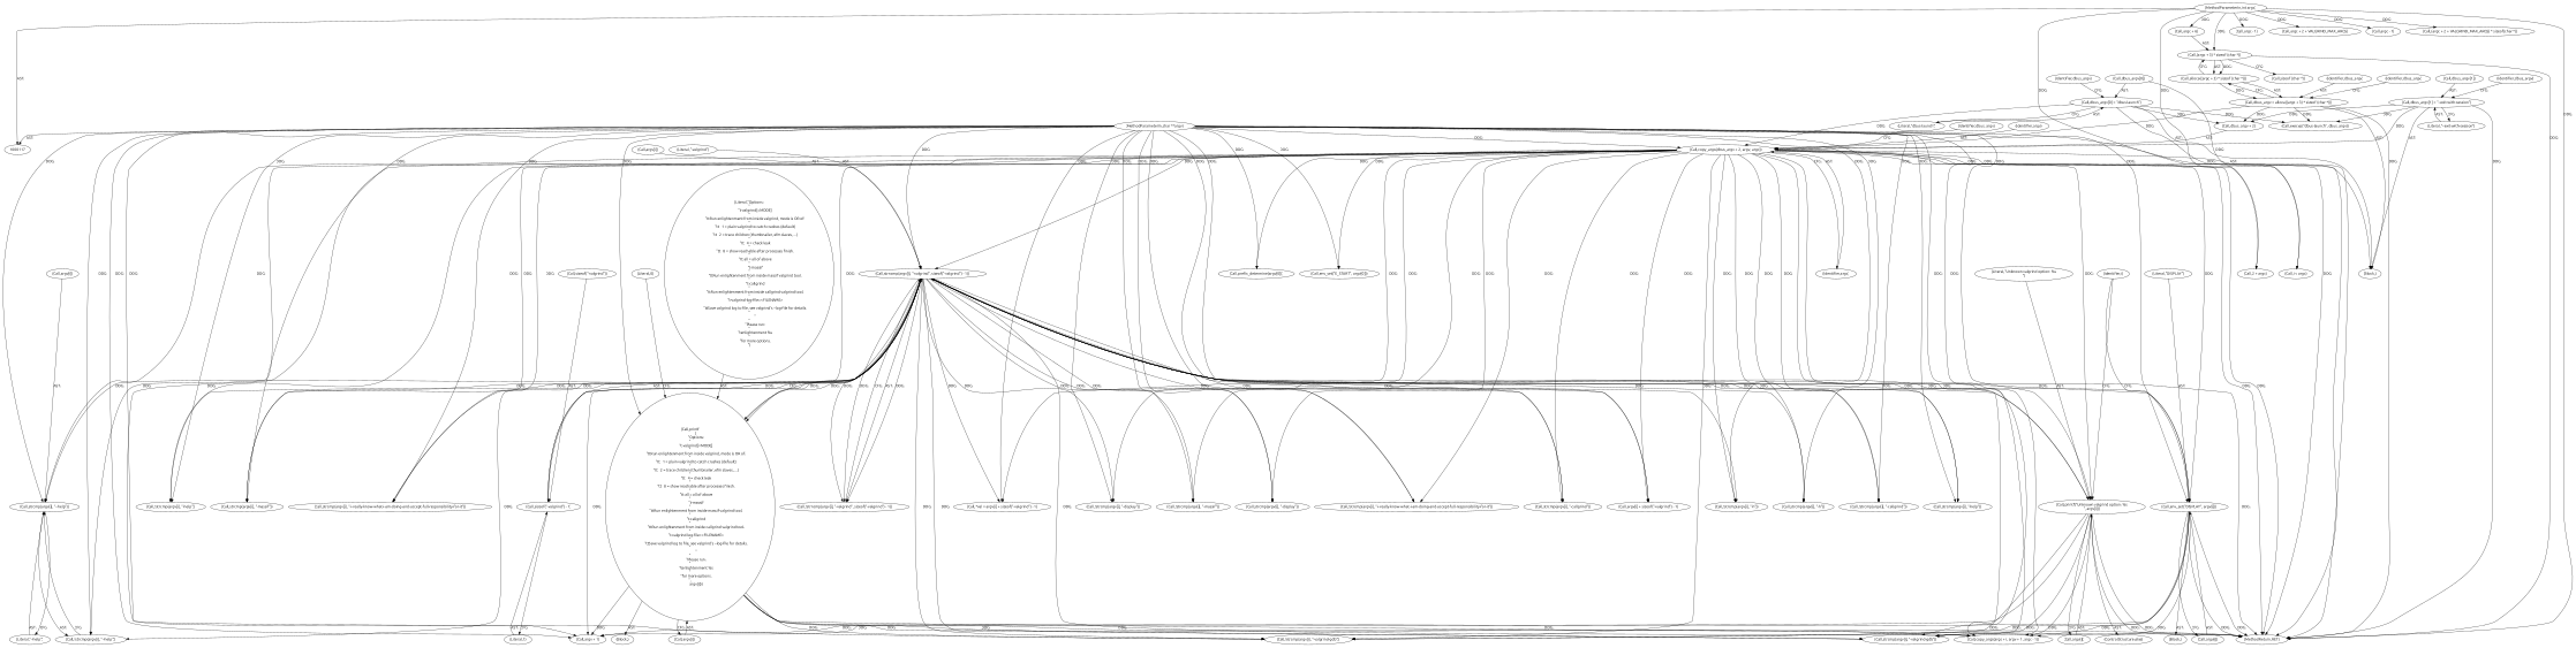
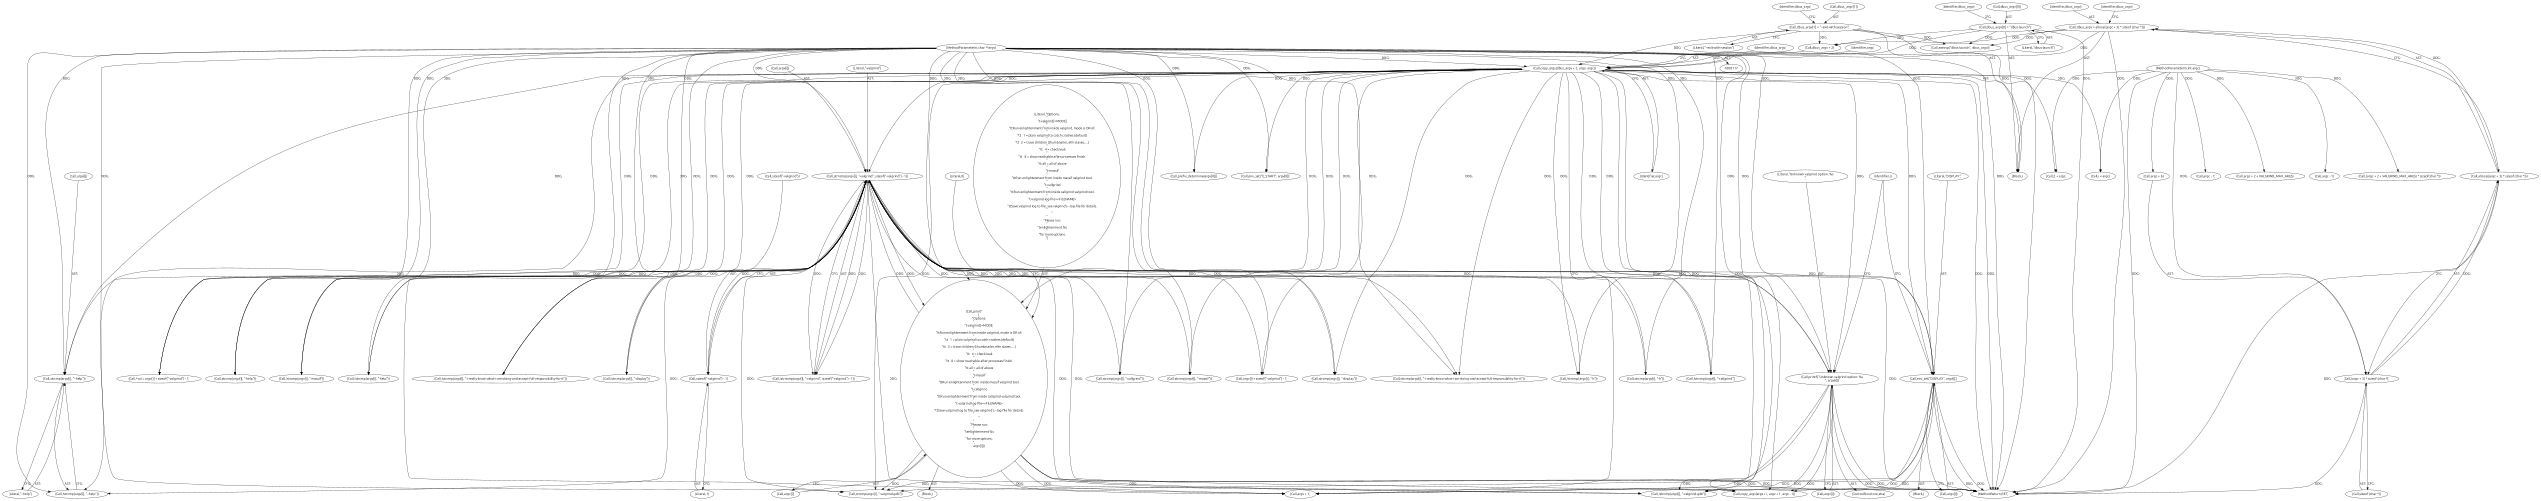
  digraph {
    fontname=Ubuntu
    node [fontname=Ubuntu]
    edge [fontname=Ubuntu]
    n1 [label="(Call,strcmp(argv[i], \"--help\"))"]
    n2 [label="(Literal,\"--help\")"]
    n3 [label="(Call,!strcmp(argv[i], \"--help\"))"]
    n4 [label="(Call,copy_args(dbus_argv + 2, argv, argc))"]
    n5 [label="(Call,strncmp(argv[i], \"-valgrind\", sizeof(\"-valgrind\") - 1))"]
    n6 [label="(Call,printf(\"Unknown valgrind option: %s\n\", argv[i]))"]
    n7 [label="(Call,printf\n             (\n               \"Options:\n\"\n               \"\t-valgrind[=MODE]\n\"\n               \"\t\tRun enlightenment from inside valgrind, mode is OR of:\n\"\n               \"\t\t   1 = plain valgrind to catch crashes (default)\n\"\n               \"\t\t   2 = trace children (thumbnailer, efm slaves, ...)\n\"\n               \"\t\t   4 = check leak\n\"\n               \"\t\t   8 = show reachable after processes finish.\n\"\n               \"\t\t all = all of above\n\"\n               \"\t-massif\n\"\n               \"\t\tRun enlightenment from inside massif valgrind tool.\n\"\n               \"\t-callgrind\n\"\n               \"\t\tRun enlightenment from inside callgrind valgrind tool.\n\"\n               \"\t-valgrind-log-file=<FILENAME>\n\"\n               \"\t\tSave valgrind log to file, see valgrind's --log-file for details.\n\"\n               \"\n\"\n               \"Please run:\n\"\n               \"\tenlightenment %s\n\"\n               \"for more options.\n\",\n               argv[i]))"]
    n8 [label="(Call,env_set(\"DISPLAY\", argv[i]))"]
    n9 [label="(Call,i < argc)"]
    n10 [label="(Call,!strcmp(argv[i], \"-i-really-know-what-i-am-doing-and-accept-full-responsibility-for-it\"))"]
    n11 [label="(Call,strcmp(argv[i], \"-callgrind\"))"]
    n12 [label="(Call,argv[i] + sizeof(\"-valgrind\") - 1)"]
    n13 [label="(Call,!strcmp(argv[i], \"-massif\"))"]
    n14 [label="(MethodReturn,RET)"]
    n15 [label="(Call,strcmp(argv[i], \"-i-really-know-what-i-am-doing-and-accept-full-responsibility-for-it\"))"]
    n16 [label="(Call,!strcmp(argv[i], \"-h\"))"]
    n17 [label="(Call,!strcmp(argv[i], \"-valgrind-gdb\"))"]
    n18 [label="(Call,argv + 1)"]
    n19 [label="(Call,strcmp(argv[i], \"-h\"))"]
    n20 [label="(Call,!strcmp(argv[i], \"-callgrind\"))"]
    n21 [label="(Call,env_set(\"E_START\", argv[0]))"]
    n22 [label="(Call,*val = argv[i] + sizeof(\"-valgrind\") - 1)"]
    n23 [label="(Call,strcmp(argv[i], \"-help\"))"]
    n24 [label="(Call,2 + argc)"]
    n25 [label="(Block,)"]
    n26 [label="(Call,!strcmp(argv[i], \"-help\"))"]
    n27 [label="(Call,strcmp(argv[i], \"-valgrind-gdb\"))"]
    n28 [label="(Call,copy_args(args + i, argv + 1, argc - 1))"]
    n29 [label="(Call,strcmp(argv[i], \"-massif\"))"]
    n30 [label="(Call,!strcmp(argv[i], \"-display\"))"]
    n31 [label="(Call,prefix_determine(argv[0]))"]
    n32 [label="(Identifier,argc)"]
    n33 [label="(Call,strcmp(argv[i], \"-display\"))"]
    n34 [label="(Call,sizeof(\"-valgrind\") - 1)"]
    n35 [label="(Call,!strncmp(argv[i], \"-valgrind\", sizeof(\"-valgrind\") - 1))"]
    n36 [label="(Call,argv[i])"]
    n37 [label="(ControlStructure,else)"]
    n38 [label="(Block,)"]
    n39 [label="(Call,argv[i])"]
    n40 [label="(Call,argv[i])"]
    n41 [label="(Block,)"]
    n42 [label="(Call,dbus_argv[1] = \"--exit-with-session\")"]
    n43 [label="(Call,execvp(\"dbus-launch\", dbus_argv))"]
    n44 [label="(Literal,\"--exit-with-session\")"]
    n45 [label="(Call,dbus_argv + 2)"]
    n46 [label="(Call,dbus_argv[0] = \"dbus-launch\")"]
    n47 [label="(Literal,\"dbus-launch\")"]
    n48 [label="(Call,dbus_argv = alloca((argc + 3) * sizeof (char *)))"]
    n49 [label="(Call,alloca((argc + 3) * sizeof (char *)))"]
    n50 [label="(Call,(argc + 3) * sizeof (char *))"]
    n51 [label="(Call,sizeof (char *))"]
    n52 [label="(MethodParameterIn,int argc)"]
    n53 [label="(Call,argc + 6)"]
    n54 [label="(Call,argc - 1)"]
    n55 [label="(Call,argc + 2 + VALGRIND_MAX_ARGS)"]
    n56 [label="(Call,argc - 1)"]
    n57 [label="(Call,(argc + 2 + VALGRIND_MAX_ARGS) * sizeof(char *))"]
    1000117
    n59 [label="(MethodParameterIn,char **argv)"]
    n60 [label="(Literal,1)"]
    n61 [label="(Identifier,dbus_argv)"]
    n62 [label="(Literal,\"Unknown valgrind option: %s\n\")"]
    n63 [label="(Call,dbus_argv[0])"]
    n64 [label="(Call,sizeof(\"-valgrind\"))"]
    n65 [label="(Literal,0)"]
    n66 [label="(Identifier,dbus_argv)"]
    n67 [label="(Literal,\"-valgrind\")"]
    n68 [label="(Identifier,dbus_argv)"]
    n69 [label="(Identifier,i)"]
    n70 [label="(Identifier,dbus_argv)"]
    n71 [label="(Call,argv[i])"]
    n72 [label="(Identifier,argv)"]
    n73 [label="(Identifier,dbus_argv)"]
    n74 [label="(Literal,\"Options:\n\"\n               \"\t-valgrind[=MODE]\n\"\n               \"\t\tRun enlightenment from inside valgrind, mode is OR of:\n\"\n               \"\t\t   1 = plain valgrind to catch crashes (default)\n\"\n               \"\t\t   2 = trace children (thumbnailer, efm slaves, ...)\n\"\n               \"\t\t   4 = check leak\n\"\n               \"\t\t   8 = show reachable after processes finish.\n\"\n               \"\t\t all = all of above\n\"\n               \"\t-massif\n\"\n               \"\t\tRun enlightenment from inside massif valgrind tool.\n\"\n               \"\t-callgrind\n\"\n               \"\t\tRun enlightenment from inside callgrind valgrind tool.\n\"\n               \"\t-valgrind-log-file=<FILENAME>\n\"\n               \"\t\tSave valgrind log to file, see valgrind's --log-file for details.\n\"\n               \"\n\"\n               \"Please run:\n\"\n               \"\tenlightenment %s\n\"\n               \"for more options.\n\")"]
    n75 [label="(Literal,\"DISPLAY\")"]
    n76 [label="(Call,dbus_argv[1])"]
    n77 [label="(Call,argv[i])"]
    n1 -> n2 [label="CFG: "]
    n1 -> n3 [label="AST: "]
    n2 -> n1 [label="AST: "]
    n3 -> n1 [label="CFG: "]
    n4 -> n1 [label="DDG: "]
    n4 -> n3 [label="DDG: "]
    n4 -> n5 [label="DDG: "]
    n4 -> n6 [label="DDG: "]
    n4 -> n7 [label="DDG: "]
    n4 -> n8 [label="DDG: "]
    n4 -> n9 [label="DDG: "]
    n4 -> n10 [label="DDG: "]
    n4 -> n11 [label="DDG: "]
    n4 -> n12 [label="DDG: "]
    n4 -> n13 [label="DDG: "]
    n4 -> n14 [label="DDG: "]
    n4 -> n14 [label="DDG: "]
    n4 -> n15 [label="DDG: "]
    n4 -> n16 [label="DDG: "]
    n4 -> n17 [label="DDG: "]
-   n4 -> n18 [label="DDG: "]
+   n4 -> n18 [label="CFG: "]
    n4 -> n19 [label="DDG: "]
    n4 -> n20 [label="DDG: "]
    n4 -> n21 [label="DDG: "]
    n4 -> n22 [label="DDG: "]
    n4 -> n23 [label="DDG: "]
    n4 -> n24 [label="DDG: "]
    n4 -> n25 [label="AST: "]
    n4 -> n26 [label="DDG: "]
    n4 -> n27 [label="DDG: "]
    n4 -> n28 [label="DDG: "]
    n4 -> n29 [label="DDG: "]
    n4 -> n30 [label="DDG: "]
    n4 -> n31 [label="DDG: "]
    n4 -> n32 [label="CFG: "]
    n4 -> n33 [label="DDG: "]
    n5 -> n1 [label="DDG: "]
    n5 -> n3 [label="DDG: "]
    n5 -> n6 [label="DDG: "]
    n5 -> n7 [label="DDG: "]
    n5 -> n8 [label="DDG: "]
    n5 -> n10 [label="DDG: "]
    n5 -> n11 [label="DDG: "]
    n5 -> n12 [label="DDG: "]
    n5 -> n13 [label="DDG: "]
    n5 -> n14 [label="DDG: "]
    n5 -> n15 [label="DDG: "]
    n5 -> n16 [label="DDG: "]
    n5 -> n17 [label="DDG: "]
    n5 -> n18 [label="DDG: "]
    n5 -> n19 [label="DDG: "]
    n5 -> n20 [label="DDG: "]
    n5 -> n22 [label="DDG: "]
    n5 -> n23 [label="DDG: "]
    n5 -> n26 [label="DDG: "]
    n5 -> n27 [label="DDG: "]
    n5 -> n28 [label="DDG: "]
    n5 -> n29 [label="DDG: "]
    n5 -> n30 [label="DDG: "]
    n5 -> n33 [label="DDG: "]
    n5 -> n34 [label="CFG: "]
    n5 -> n35 [label="AST: "]
    n5 -> n35 [label="DDG: "]
    n5 -> n35 [label="DDG: "]
    n5 -> n35 [label="DDG: "]
    n6 -> n5 [label="DDG: "]
    n6 -> n14 [label="DDG: "]
    n6 -> n14 [label="DDG: "]
    n6 -> n17 [label="DDG: "]
    n6 -> n18 [label="DDG: "]
    n6 -> n27 [label="DDG: "]
    n6 -> n28 [label="DDG: "]
    n6 -> n36 [label="CFG: "]
    n6 -> n37 [label="AST: "]
    n7 -> n5 [label="DDG: "]
    n7 -> n14 [label="DDG: "]
    n7 -> n14 [label="DDG: "]
    n7 -> n17 [label="DDG: "]
    n7 -> n18 [label="DDG: "]
    n7 -> n27 [label="DDG: "]
    n7 -> n28 [label="DDG: "]
    n7 -> n38 [label="AST: "]
    n7 -> n39 [label="CFG: "]
    n8 -> n5 [label="DDG: "]
    n8 -> n14 [label="DDG: "]
    n8 -> n14 [label="DDG: "]
    n8 -> n17 [label="DDG: "]
    n8 -> n18 [label="DDG: "]
    n8 -> n27 [label="DDG: "]
    n8 -> n28 [label="DDG: "]
    n8 -> n40 [label="CFG: "]
    n8 -> n41 [label="AST: "]
    n32 -> n4 [label="AST: "]
    n34 -> n5 [label="AST: "]
    n34 -> n5 [label="DDG: "]
    n34 -> n60 [label="CFG: "]
    n35 -> n5 [label="CFG: "]
    n36 -> n6 [label="AST: "]
    n39 -> n7 [label="AST: "]
    n40 -> n8 [label="AST: "]
    n42 -> n4 [label="DDG: "]
    n42 -> n14 [label="DDG: "]
    n42 -> n25 [label="AST: "]
    n42 -> n43 [label="DDG: "]
    n42 -> n44 [label="CFG: "]
    n42 -> n45 [label="DDG: "]
    n44 -> n42 [label="AST: "]
    n45 -> n4 [label="AST: "]
    n46 -> n4 [label="DDG: "]
    n46 -> n14 [label="DDG: "]
    n46 -> n25 [label="AST: "]
    n46 -> n43 [label="DDG: "]
    n46 -> n45 [label="DDG: "]
    n46 -> n47 [label="CFG: "]
    n47 -> n46 [label="AST: "]
    n48 -> n4 [label="DDG: "]
    n48 -> n14 [label="DDG: "]
    n48 -> n25 [label="AST: "]
    n48 -> n43 [label="DDG: "]
    n48 -> n45 [label="DDG: "]
    n48 -> n49 [label="CFG: "]
-   n63 -> n14 [label="DDG: "]
+   n49 -> n14 [label="DDG: "]
    n49 -> n48 [label="AST: "]
    n49 -> n48 [label="DDG: "]
    n49 -> n50 [label="CFG: "]
    n50 -> n14 [label="DDG: "]
    n50 -> n49 [label="AST: "]
    n50 -> n49 [label="DDG: "]
    n50 -> n51 [label="CFG: "]
+   n51 -> n50 [label="AST: "]
    n52 -> n9 [label="DDG: "]
    n52 -> n14 [label="DDG: "]
    n52 -> n24 [label="DDG: "]
    n52 -> n50 [label="DDG: "]
    n52 -> n53 [label="DDG: "]
    n52 -> n54 [label="DDG: "]
    n52 -> n55 [label="DDG: "]
    n52 -> n56 [label="DDG: "]
    n52 -> n57 [label="DDG: "]
-   n52 -> 1000117 [label="AST: "]
    n53 -> n50 [label="AST: "]
    n59 -> n1 [label="DDG: "]
    n59 -> n3 [label="DDG: "]
    n59 -> n4 [label="DDG: "]
    n59 -> n5 [label="DDG: "]
    n59 -> n6 [label="DDG: "]
    n59 -> n7 [label="DDG: "]
    n59 -> n8 [label="DDG: "]
    n59 -> n10 [label="DDG: "]
    n59 -> n11 [label="DDG: "]
    n59 -> n12 [label="DDG: "]
    n59 -> n13 [label="DDG: "]
    n59 -> n14 [label="DDG: "]
    n59 -> n15 [label="DDG: "]
    n59 -> n16 [label="DDG: "]
    n59 -> n17 [label="DDG: "]
    n59 -> n18 [label="DDG: "]
    n59 -> n19 [label="DDG: "]
    n59 -> n20 [label="DDG: "]
    n59 -> n21 [label="DDG: "]
    n59 -> n22 [label="DDG: "]
    n59 -> n23 [label="DDG: "]
    n59 -> n26 [label="DDG: "]
    n59 -> n27 [label="DDG: "]
    n59 -> n28 [label="DDG: "]
    n59 -> n29 [label="DDG: "]
    n59 -> n30 [label="DDG: "]
    n59 -> n31 [label="DDG: "]
    n59 -> n33 [label="DDG: "]
    n59 -> 1000117 [label="AST: "]
    n60 -> n34 [label="AST: "]
    n61 -> n46 [label="CFG: "]
    n62 -> n6 [label="AST: "]
    n63 -> n46 [label="AST: "]
    n64 -> n34 [label="AST: "]
    n65 -> n7 [label="CFG: "]
    n66 -> n48 [label="AST: "]
    n67 -> n5 [label="AST: "]
    n68 -> n48 [label="CFG: "]
    n69 -> n6 [label="CFG: "]
    n69 -> n8 [label="CFG: "]
    n70 -> n4 [label="CFG: "]
    n71 -> n1 [label="AST: "]
    n72 -> n4 [label="AST: "]
    n73 -> n42 [label="CFG: "]
    n74 -> n7 [label="AST: "]
    n75 -> n8 [label="AST: "]
    n76 -> n42 [label="AST: "]
    n77 -> n5 [label="AST: "]
  }
